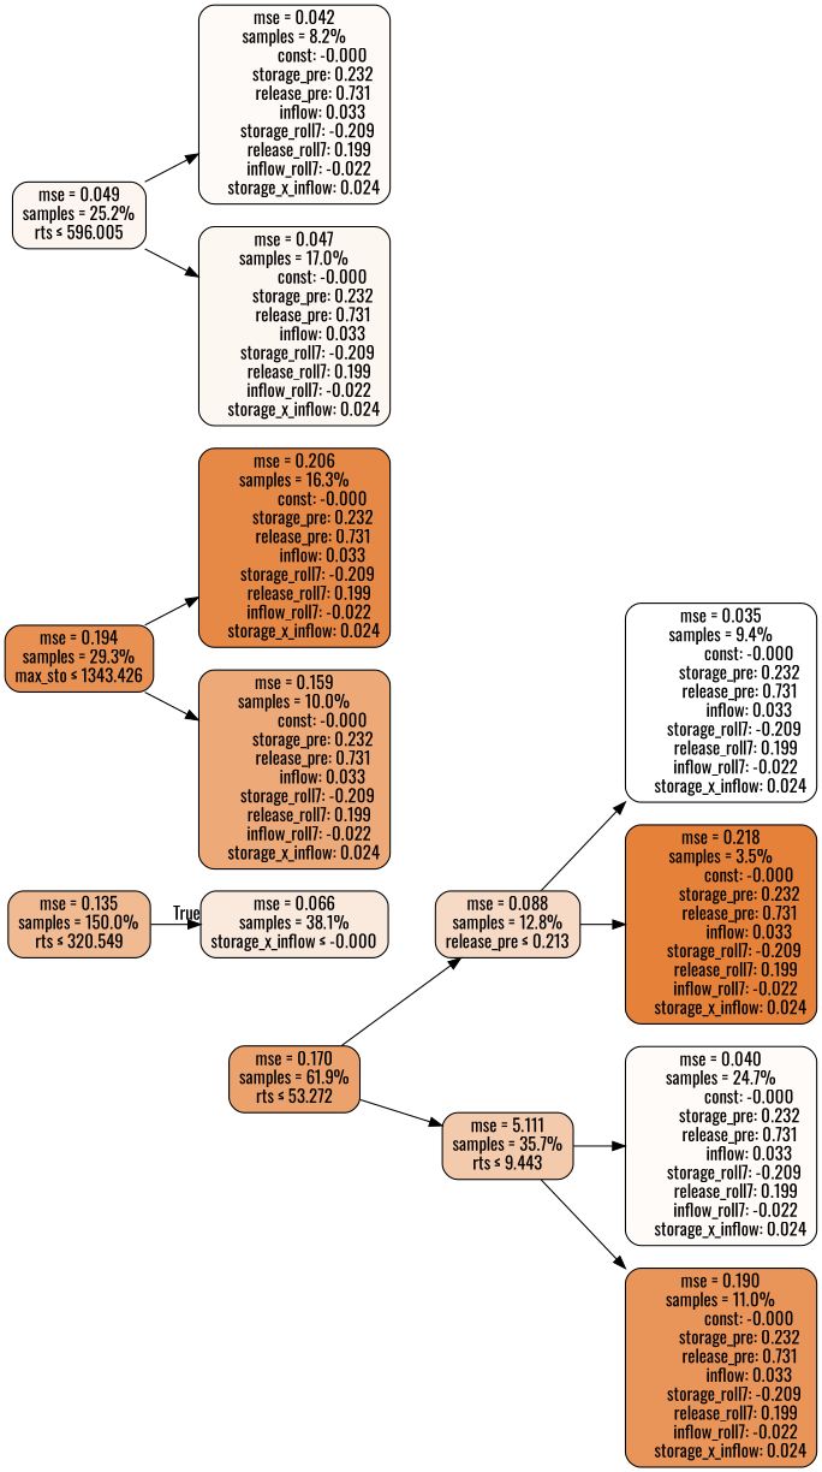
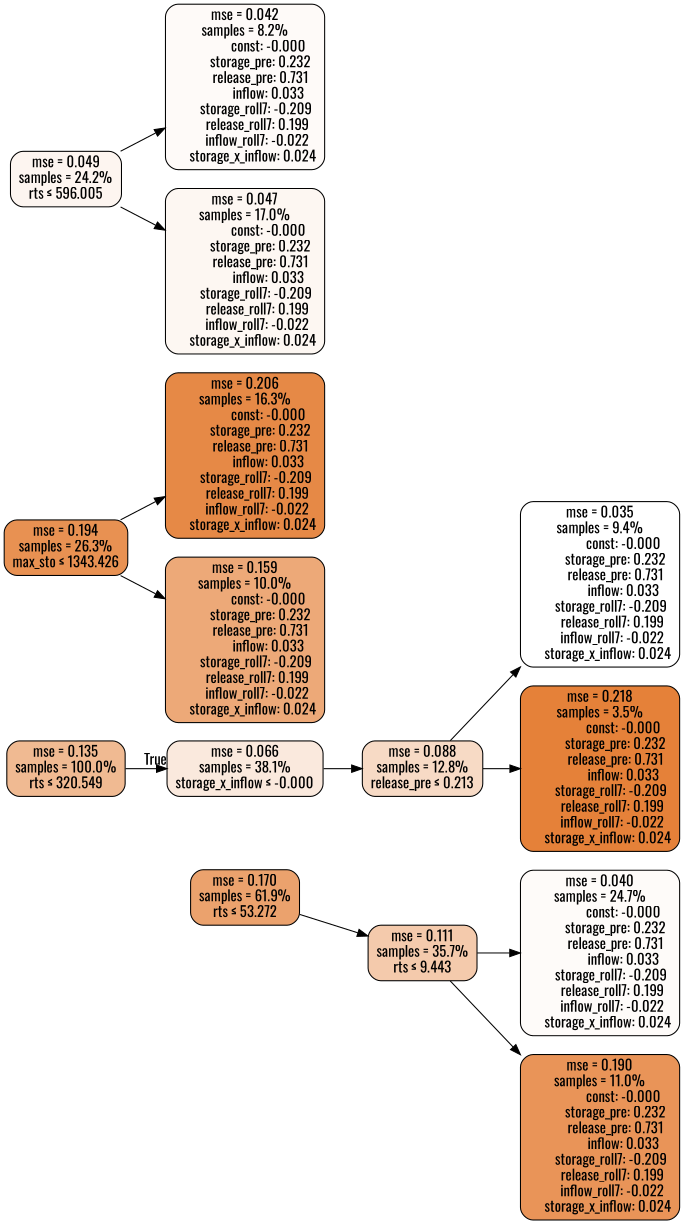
  digraph {
    fontname=Oswald
    rankdir=LR
    node [color=black fontname=Oswald shape=rectangle style="filled, rounded"]
    edge [fontname=Oswald]
-   n1 [fillcolor="#f0ba92" label="mse = 0.135\nsamples = 150.0%\nrts &le; 320.549"]
+   n1 [fillcolor="#f0ba92" label="mse = 0.135\nsamples = 100.0%\nrts &le; 320.549"]
    n2 [fillcolor="#fae9dd" label="mse = 0.066\nsamples = 38.1%\nstorage_x_inflow &le; -0.000"]
    n3 [fillcolor="#eba26d" label="mse = 0.170\nsamples = 61.9%\nrts &le; 53.272"]
-   n4 [fillcolor="#f4caac" label="mse = 5.111\nsamples = 35.7%\nrts &le; 9.443"]
+   n4 [fillcolor="#f4caac" label="mse = 0.111\nsamples = 35.7%\nrts &le; 9.443"]
    n5 [fillcolor="#f7dac5" label="mse = 0.088\nsamples = 12.8%\nrelease_pre &le; 0.213"]
    n6 [fillcolor="#fefbf9" label="mse = 0.040\nsamples = 24.7%\n               const: -0.000\n          storage_pre: 0.232\n          release_pre: 0.731\n               inflow: 0.033\n       storage_roll7: -0.209\n        release_roll7: 0.199\n        inflow_roll7: -0.022\n     storage_x_inflow: 0.024"]
    n7 [fillcolor="#e99458" label="mse = 0.190\nsamples = 11.0%\n               const: -0.000\n          storage_pre: 0.232\n          release_pre: 0.731\n               inflow: 0.033\n       storage_roll7: -0.209\n        release_roll7: 0.199\n        inflow_roll7: -0.022\n     storage_x_inflow: 0.024"]
-   n8 [fillcolor="#e89152" label="mse = 0.194\nsamples = 29.3%\nmax_sto &le; 1343.426"]
+   n8 [fillcolor="#e89152" label="mse = 0.194\nsamples = 26.3%\nmax_sto &le; 1343.426"]
    n9 [fillcolor="#e68946" label="mse = 0.206\nsamples = 16.3%\n               const: -0.000\n          storage_pre: 0.232\n          release_pre: 0.731\n               inflow: 0.033\n       storage_roll7: -0.209\n        release_roll7: 0.199\n        inflow_roll7: -0.022\n     storage_x_inflow: 0.024"]
    n10 [fillcolor="#eda978" label="mse = 0.159\nsamples = 10.0%\n               const: -0.000\n          storage_pre: 0.232\n          release_pre: 0.731\n               inflow: 0.033\n       storage_roll7: -0.209\n        release_roll7: 0.199\n        inflow_roll7: -0.022\n     storage_x_inflow: 0.024"]
-   n11 [fillcolor="#fdf5f0" label="mse = 0.049\nsamples = 25.2%\nrts &le; 596.005"]
+   n11 [fillcolor="#fdf5f0" label="mse = 0.049\nsamples = 24.2%\nrts &le; 596.005"]
    n12 [fillcolor="#fefaf8" label="mse = 0.042\nsamples = 8.2%\n               const: -0.000\n          storage_pre: 0.232\n          release_pre: 0.731\n               inflow: 0.033\n       storage_roll7: -0.209\n        release_roll7: 0.199\n        inflow_roll7: -0.022\n     storage_x_inflow: 0.024"]
    n13 [fillcolor="#fdf7f2" label="mse = 0.047\nsamples = 17.0%\n               const: -0.000\n          storage_pre: 0.232\n          release_pre: 0.731\n               inflow: 0.033\n       storage_roll7: -0.209\n        release_roll7: 0.199\n        inflow_roll7: -0.022\n     storage_x_inflow: 0.024"]
    n14 [fillcolor="#ffffff" label="mse = 0.035\nsamples = 9.4%\n               const: -0.000\n          storage_pre: 0.232\n          release_pre: 0.731\n               inflow: 0.033\n       storage_roll7: -0.209\n        release_roll7: 0.199\n        inflow_roll7: -0.022\n     storage_x_inflow: 0.024"]
    n15 [fillcolor="#e58139" label="mse = 0.218\nsamples = 3.5%\n               const: -0.000\n          storage_pre: 0.232\n          release_pre: 0.731\n               inflow: 0.033\n       storage_roll7: -0.209\n        release_roll7: 0.199\n        inflow_roll7: -0.022\n     storage_x_inflow: 0.024"]
    n1 -> n2 [headlabel=True labelangle=-45 labeldistance=2.5]
-   n3 -> n5
+   n2 -> n5
    n3 -> n4
    n4 -> n6
    n4 -> n7
    n5 -> n14
    n5 -> n15
    n8 -> n9
    n8 -> n10
    n11 -> n12
    n11 -> n13
  }
